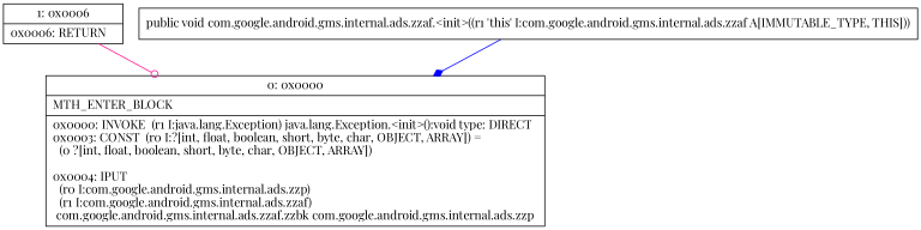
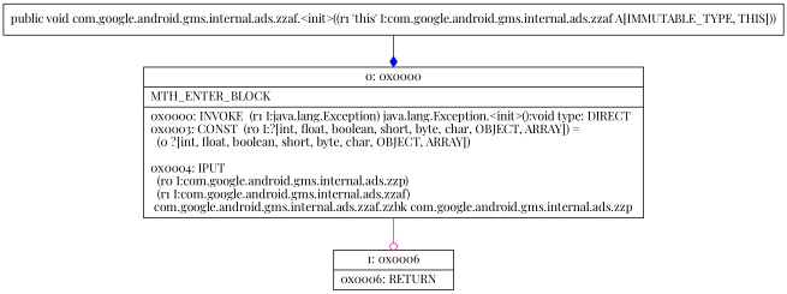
  digraph {
    fontname="Playfair Display"
    node [shape=record fontname="Playfair Display"]
    edge [fontname="Playfair Display"]
    n1 [label="{0\:\ 0x0000|MTH_ENTER_BLOCK\l|0x0000: INVOKE  (r1 I:java.lang.Exception) java.lang.Exception.\<init\>():void type: DIRECT \l0x0003: CONST  (r0 I:?[int, float, boolean, short, byte, char, OBJECT, ARRAY]) = \l  (0 ?[int, float, boolean, short, byte, char, OBJECT, ARRAY])\l \l0x0004: IPUT  \l  (r0 I:com.google.android.gms.internal.ads.zzp)\l  (r1 I:com.google.android.gms.internal.ads.zzaf)\l com.google.android.gms.internal.ads.zzaf.zzbk com.google.android.gms.internal.ads.zzp \l}"]
    n2 [label="{1\:\ 0x0006|0x0006: RETURN   \l}"]
    n3 [label="{public void com.google.android.gms.internal.ads.zzaf.\<init\>((r1 'this' I:com.google.android.gms.internal.ads.zzaf A[IMMUTABLE_TYPE, THIS])) }"]
-   n2 -> n1 [color=deeppink arrowhead=odot]
+   n1 -> n2 [color=deeppink arrowhead=odot]
    n3 -> n1 [color=blue arrowhead=diamond]
  }
